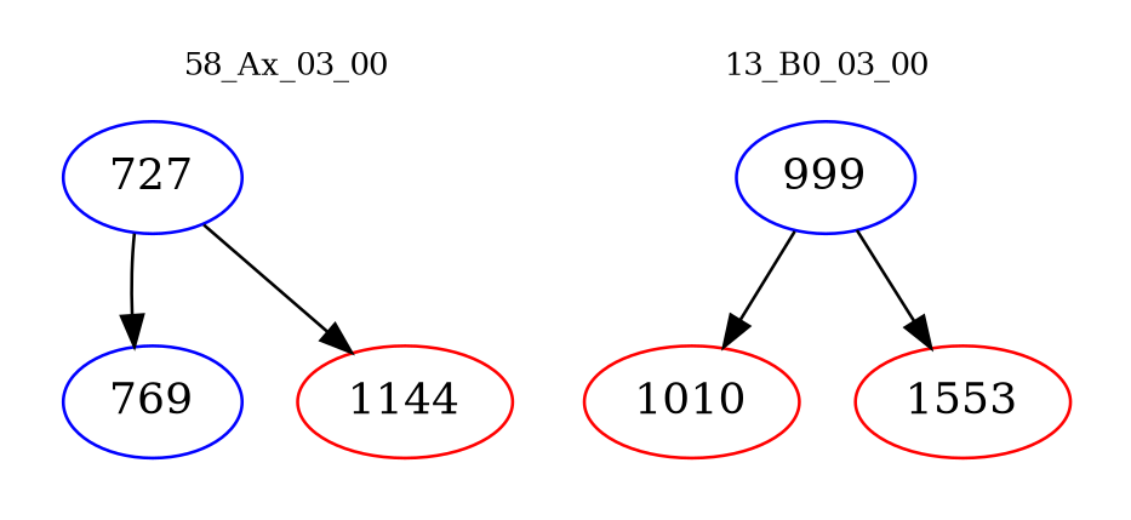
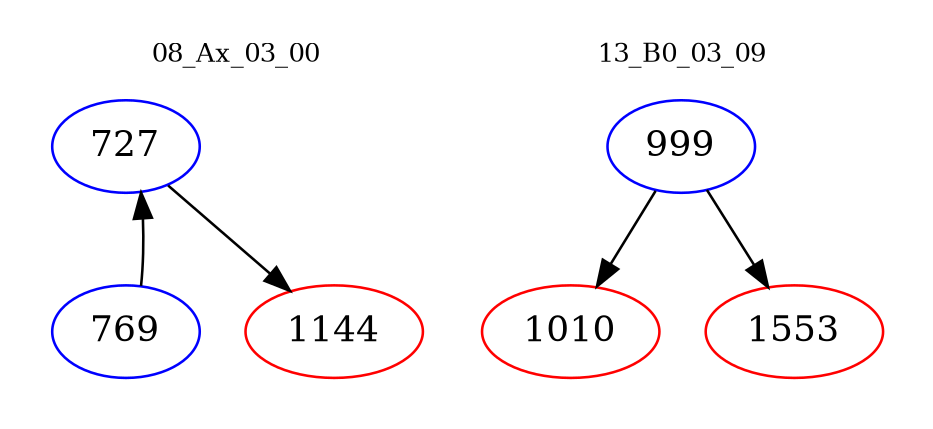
  digraph {
    node [color=blue]
    edge [color=black]
    n1 [label=727]
    n2 [label=769]
    n3 [color=red label=1144]
    n4 [label=999]
    n5 [color=red label=1010]
    n6 [color=red label=1553]
    subgraph cluster_1 {
      color=white
      fontsize=10
-     label="58_Ax_03_00"
+     label="08_Ax_03_00"
      n1
      n2
      n3
    }
    subgraph cluster_2 {
      color=white
      fontsize=10
-     label="13_B0_03_00"
+     label="13_B0_03_09"
      n4
      n5
      n6
    }
-   n1 -> n2
+   n2 -> n1
    n1 -> n3
    n4 -> n5
    n4 -> n6
  }
